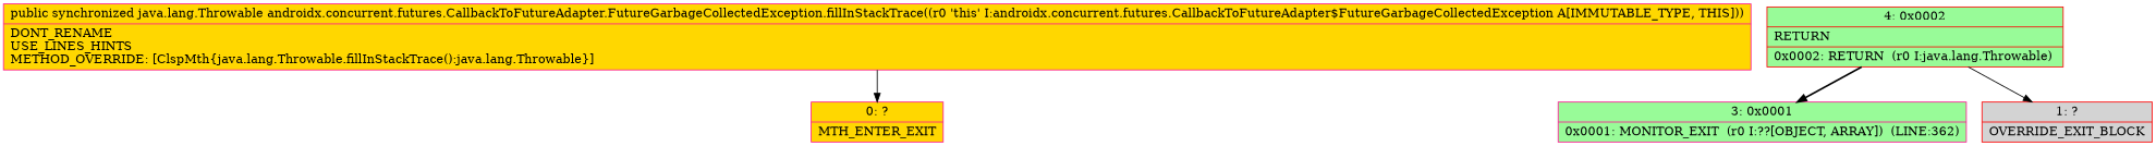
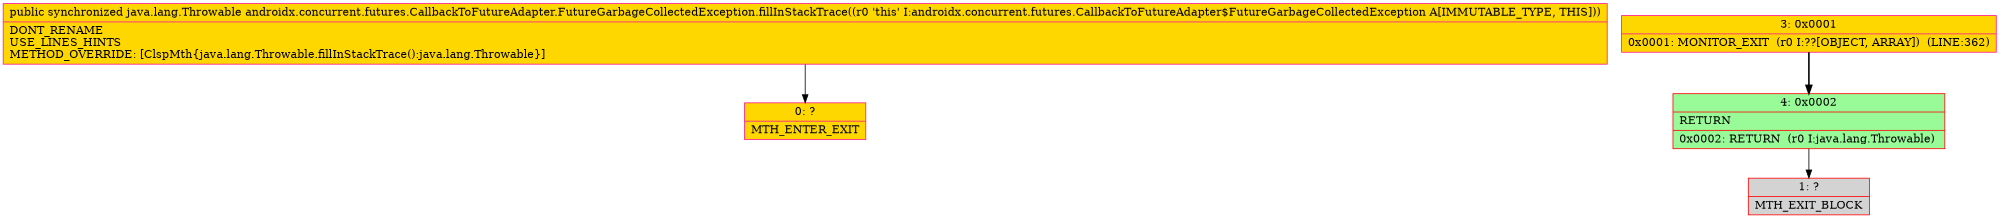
  digraph {
    node [color=deeppink fillcolor=gold shape=record style=filled]
    edge [style=solid]
    n1 [label="{0\:\ ?|MTH_ENTER_EXIT\l}"]
-   n2 [fillcolor=palegreen label="{3\:\ 0x0001|0x0001: MONITOR_EXIT  (r0 I:??[OBJECT, ARRAY])  (LINE:362)\l}"]
+   n2 [label="{3\:\ 0x0001|0x0001: MONITOR_EXIT  (r0 I:??[OBJECT, ARRAY])  (LINE:362)\l}"]
    n3 [color=red fillcolor=palegreen label="{4\:\ 0x0002|RETURN\l|0x0002: RETURN  (r0 I:java.lang.Throwable) \l}"]
-   n4 [color=red fillcolor=lightgrey label="{1\:\ ?|OVERRIDE_EXIT_BLOCK\l}"]
+   n4 [color=red fillcolor=lightgrey label="{1\:\ ?|MTH_EXIT_BLOCK\l}"]
    n5 [label="{public synchronized java.lang.Throwable androidx.concurrent.futures.CallbackToFutureAdapter.FutureGarbageCollectedException.fillInStackTrace((r0 'this' I:androidx.concurrent.futures.CallbackToFutureAdapter$FutureGarbageCollectedException A[IMMUTABLE_TYPE, THIS]))  | DONT_RENAME\lUSE_LINES_HINTS\lMETHOD_OVERRIDE: [ClspMth\{java.lang.Throwable.fillInStackTrace():java.lang.Throwable\}]\l}"]
-   n3 -> n2 [style=bold]
+   n2 -> n3 [style=bold]
    n3 -> n4
    n5 -> n1
  }
